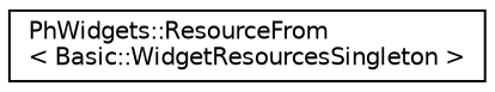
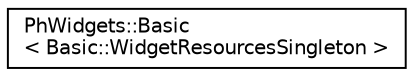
  digraph {
    rankdir=LR
-   n1 [color=black fillcolor=white fontname=Helvetica fontsize=10 height=0.2 label="PhWidgets::ResourceFrom\l\< Basic::WidgetResourcesSingleton \>" shape=record style=filled width=0.4]
+   n1 [color=black fillcolor=white fontname=Helvetica fontsize=10 height=0.2 label="PhWidgets::Basic\l\< Basic::WidgetResourcesSingleton \>" shape=record style=filled width=0.4]
  }
